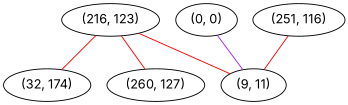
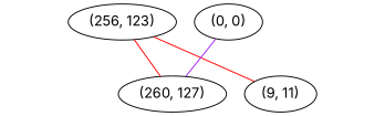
  graph {
    fontname=Inter
    node [fontname=Inter]
    edge [color=red fontname=Inter weight=1]
-   "(256, 123)" [label="(216, 123)"]
-   "(32, 174)"
+   "(256, 123)"
    n3 [label="(260, 127)"]
    "(9, 11)"
-   "(251, 116)"
    "(0, 0)"
-   "(256, 123)" -- "(32, 174)"
    "(256, 123)" -- n3
    "(256, 123)" -- "(9, 11)"
-   "(251, 116)" -- "(9, 11)"
-   "(0, 0)" -- "(9, 11)" [color=purple weight=4]
+   "(0, 0)" -- n3 [color=purple weight=4]
  }
